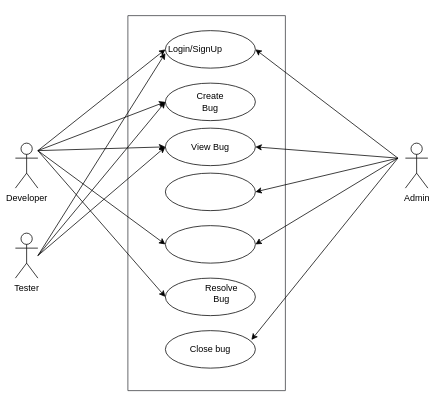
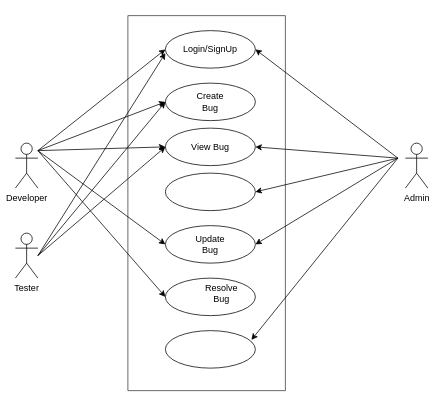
  <mxCell id="0" value="" />
  <mxCell id="1" parent="0" />
  <mxCell id="2" value="" style="swimlane;startSize=0;fillColor=#ffff88;strokeColor=#36393d;" vertex="1" parent="1"><mxGeometry x="170" y="20" width="210" height="500" as="geometry" /></mxCell>
  <mxCell id="3" value="" style="ellipse;whiteSpace=wrap;html=1;" vertex="1" parent="2"><mxGeometry x="50" y="20" width="120" height="50" as="geometry" /></mxCell>
- <mxCell id="4" value="Login/SignUp" style="text;html=1;align=center;verticalAlign=middle;whiteSpace=wrap;rounded=0;" vertex="1" parent="2"><mxGeometry x="60" y="30" width="60" height="30" as="geometry" /></mxCell>
+ <mxCell id="4" value="Login/SignUp" style="text;html=1;align=center;verticalAlign=middle;whiteSpace=wrap;rounded=0;" vertex="1" parent="2"><mxGeometry x="80" y="30" width="60" height="30" as="geometry" /></mxCell>
  <mxCell id="5" value="" style="ellipse;whiteSpace=wrap;html=1;" vertex="1" parent="2"><mxGeometry x="50" y="90" width="120" height="50" as="geometry" /></mxCell>
  <mxCell id="6" value="Create Bug" style="text;html=1;strokeColor=none;fillColor=none;align=center;verticalAlign=middle;whiteSpace=wrap;rounded=0;" vertex="1" parent="2"><mxGeometry x="80" y="100" width="60" height="30" as="geometry" /></mxCell>
  <mxCell id="7" value="" style="ellipse;whiteSpace=wrap;html=1;" vertex="1" parent="2"><mxGeometry x="50" y="150" width="120" height="50" as="geometry" /></mxCell>
  <mxCell id="8" value="" style="ellipse;whiteSpace=wrap;html=1;" vertex="1" parent="2"><mxGeometry x="50" y="210" width="120" height="50" as="geometry" /></mxCell>
  <mxCell id="9" value="" style="ellipse;whiteSpace=wrap;html=1;" vertex="1" parent="2"><mxGeometry x="50" y="280" width="120" height="50" as="geometry" /></mxCell>
  <mxCell id="10" value="" style="ellipse;whiteSpace=wrap;html=1;" vertex="1" parent="2"><mxGeometry x="50" y="350" width="120" height="50" as="geometry" /></mxCell>
  <mxCell id="11" value="View Bug" style="text;html=1;strokeColor=none;fillColor=none;align=center;verticalAlign=middle;whiteSpace=wrap;rounded=0;" vertex="1" parent="2"><mxGeometry x="80" y="160" width="60" height="30" as="geometry" /></mxCell>
+ <mxCell id="12" value="Update Bug" style="text;html=1;strokeColor=none;fillColor=none;align=center;verticalAlign=middle;whiteSpace=wrap;rounded=0;" vertex="1" parent="2"><mxGeometry x="80" y="290" width="60" height="30" as="geometry" /></mxCell>
  <mxCell id="13" value="Resolve Bug" style="text;html=1;strokeColor=none;fillColor=none;align=center;verticalAlign=middle;whiteSpace=wrap;rounded=0;" vertex="1" parent="2"><mxGeometry x="95" y="355" width="60" height="30" as="geometry" /></mxCell>
  <mxCell id="14" value="" style="ellipse;whiteSpace=wrap;html=1;" vertex="1" parent="2"><mxGeometry x="50" y="420" width="120" height="50" as="geometry" /></mxCell>
- <mxCell id="15" value="Close bug" style="text;html=1;strokeColor=none;fillColor=none;align=center;verticalAlign=middle;whiteSpace=wrap;rounded=0;" vertex="1" parent="2"><mxGeometry x="80" y="430" width="60" height="30" as="geometry" /></mxCell>
  <mxCell id="16" value="Developer" style="shape=umlActor;verticalLabelPosition=bottom;verticalAlign=top;html=1;" vertex="1" parent="1"><mxGeometry x="20" y="190" width="30" height="60" as="geometry" /></mxCell>
  <mxCell id="17" value="Admin" style="shape=umlActor;verticalLabelPosition=bottom;verticalAlign=top;html=1;" vertex="1" parent="1"><mxGeometry x="540" y="190" width="30" height="60" as="geometry" /></mxCell>
  <mxCell id="18" value="" style="endArrow=classic;html=1;rounded=0;entryX=0;entryY=0.5;entryDx=0;entryDy=0;" edge="1" parent="1" target="3"><mxGeometry width="50" height="50" relative="1" as="geometry"><mxPoint x="50" y="200" as="sourcePoint" /><mxPoint x="100" y="150" as="targetPoint" /></mxGeometry></mxCell>
  <mxCell id="19" value="" style="endArrow=classic;html=1;rounded=0;entryX=0;entryY=0.5;entryDx=0;entryDy=0;" edge="1" parent="1" target="5"><mxGeometry width="50" height="50" relative="1" as="geometry"><mxPoint x="50" y="200" as="sourcePoint" /><mxPoint x="100" y="150" as="targetPoint" /></mxGeometry></mxCell>
  <mxCell id="20" value="" style="endArrow=classic;html=1;rounded=0;entryX=0;entryY=0.5;entryDx=0;entryDy=0;" edge="1" parent="1" target="7"><mxGeometry width="50" height="50" relative="1" as="geometry"><mxPoint x="50" y="200" as="sourcePoint" /><mxPoint x="100" y="150" as="targetPoint" /></mxGeometry></mxCell>
  <mxCell id="21" value="" style="endArrow=classic;html=1;rounded=0;entryX=0;entryY=0.5;entryDx=0;entryDy=0;" edge="1" parent="1" target="9"><mxGeometry width="50" height="50" relative="1" as="geometry"><mxPoint x="50" y="200" as="sourcePoint" /><mxPoint x="100" y="150" as="targetPoint" /></mxGeometry></mxCell>
  <mxCell id="22" value="" style="endArrow=classic;html=1;rounded=0;entryX=0;entryY=0.5;entryDx=0;entryDy=0;" edge="1" parent="1" target="10"><mxGeometry width="50" height="50" relative="1" as="geometry"><mxPoint x="50" y="200" as="sourcePoint" /><mxPoint x="100" y="150" as="targetPoint" /></mxGeometry></mxCell>
  <mxCell id="23" value="" style="endArrow=classic;html=1;rounded=0;entryX=1;entryY=0.5;entryDx=0;entryDy=0;" edge="1" parent="1" target="3"><mxGeometry width="50" height="50" relative="1" as="geometry"><mxPoint x="530" y="210" as="sourcePoint" /><mxPoint x="540" y="180" as="targetPoint" /></mxGeometry></mxCell>
  <mxCell id="24" value="" style="endArrow=classic;html=1;rounded=0;entryX=1;entryY=0.5;entryDx=0;entryDy=0;" edge="1" parent="1" target="8"><mxGeometry width="50" height="50" relative="1" as="geometry"><mxPoint x="530" y="210" as="sourcePoint" /><mxPoint x="580" y="160" as="targetPoint" /></mxGeometry></mxCell>
  <mxCell id="25" value="" style="endArrow=classic;html=1;rounded=0;entryX=0.956;entryY=0.247;entryDx=0;entryDy=0;entryPerimeter=0;" edge="1" parent="1" target="14"><mxGeometry width="50" height="50" relative="1" as="geometry"><mxPoint x="530" y="210" as="sourcePoint" /><mxPoint x="580" y="160" as="targetPoint" /></mxGeometry></mxCell>
  <mxCell id="26" value="" style="endArrow=classic;html=1;rounded=0;entryX=1;entryY=0.5;entryDx=0;entryDy=0;" edge="1" parent="1" target="7"><mxGeometry width="50" height="50" relative="1" as="geometry"><mxPoint x="530" y="210" as="sourcePoint" /><mxPoint x="580" y="160" as="targetPoint" /></mxGeometry></mxCell>
  <mxCell id="27" value="" style="endArrow=classic;html=1;rounded=0;entryX=1;entryY=0.5;entryDx=0;entryDy=0;" edge="1" parent="1" target="9"><mxGeometry width="50" height="50" relative="1" as="geometry"><mxPoint x="530" y="210" as="sourcePoint" /><mxPoint x="580" y="160" as="targetPoint" /></mxGeometry></mxCell>
  <mxCell id="28" value="Tester" style="shape=umlActor;verticalLabelPosition=bottom;verticalAlign=top;html=1;" vertex="1" parent="1"><mxGeometry x="20" y="310" width="30" height="60" as="geometry" /></mxCell>
  <mxCell id="29" value="" style="endArrow=classic;html=1;rounded=0;" edge="1" parent="1"><mxGeometry width="50" height="50" relative="1" as="geometry"><mxPoint x="50" y="340" as="sourcePoint" /><mxPoint x="220" y="70" as="targetPoint" /></mxGeometry></mxCell>
  <mxCell id="30" value="" style="endArrow=classic;html=1;rounded=0;entryX=0;entryY=0.5;entryDx=0;entryDy=0;" edge="1" parent="1" target="7"><mxGeometry width="50" height="50" relative="1" as="geometry"><mxPoint x="50" y="340" as="sourcePoint" /><mxPoint x="100" y="290" as="targetPoint" /></mxGeometry></mxCell>
  <mxCell id="31" value="" style="endArrow=classic;html=1;rounded=0;entryX=0;entryY=0.5;entryDx=0;entryDy=0;" edge="1" parent="1" target="5"><mxGeometry width="50" height="50" relative="1" as="geometry"><mxPoint x="50" y="340" as="sourcePoint" /><mxPoint x="100" y="290" as="targetPoint" /></mxGeometry></mxCell>
